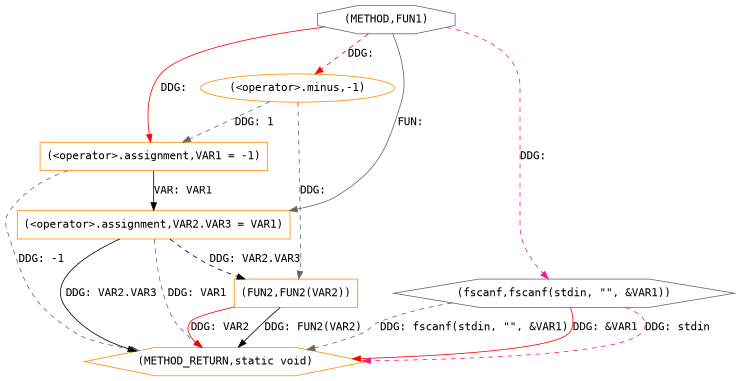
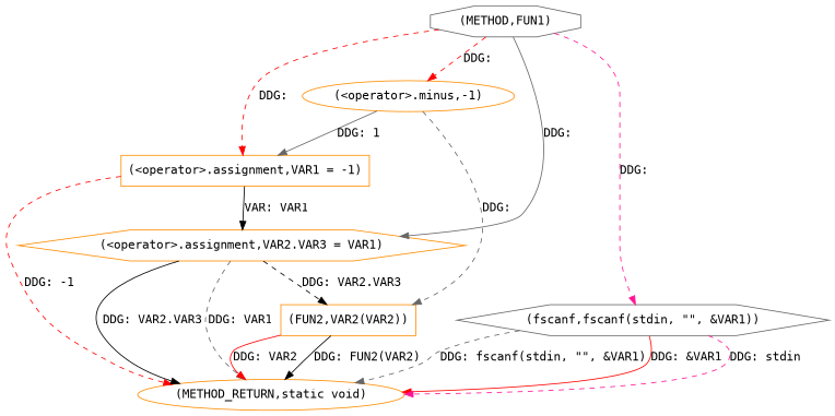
  digraph {
    fontname="DejaVu Sans Mono"
    node [color=darkorange fontname="DejaVu Sans Mono" shape=box]
    edge [color=red fontname="DejaVu Sans Mono" style=dashed]
    n1 [color=gray40 label="(METHOD,FUN1)" shape=octagon]
    n2 [label="(<operator>.assignment,VAR1 = -1)"]
    n3 [label="(<operator>.minus,-1)" shape=ellipse]
    n4 [color=gray40 label="(fscanf,fscanf(stdin, \"\", &VAR1))" shape=hexagon]
-   n5 [label="(<operator>.assignment,VAR2.VAR3 = VAR1)"]
-   n6 [label="(METHOD_RETURN,static void)" shape=hexagon]
-   n7 [label="(FUN2,FUN2(VAR2))"]
-   n1 -> n2 [label="DDG: " style=solid]
+   n5 [label="(<operator>.assignment,VAR2.VAR3 = VAR1)" shape=hexagon]
+   n6 [label="(METHOD_RETURN,static void)" shape=ellipse]
+   n7 [label="(FUN2,VAR2(VAR2))"]
+   n1 -> n2 [label="DDG: "]
    n1 -> n3 [label="DDG: "]
    n1 -> n4 [color=deeppink label="DDG: "]
-   n1 -> n5 [color=gray40 label="FUN: " style=solid]
+   n1 -> n5 [color=gray40 label="DDG: " style=solid]
    n2 -> n5 [color=black label="VAR: VAR1" style=solid]
-   n2 -> n6 [color=gray40 label="DDG: -1"]
-   n3 -> n2 [color=gray40 label="DDG: 1"]
+   n2 -> n6 [label="DDG: -1"]
+   n3 -> n2 [color=gray40 label="DDG: 1" style=solid]
    n3 -> n7 [color=gray40 label="DDG: "]
    n4 -> n6 [color=gray40 label="DDG: fscanf(stdin, \"\", &VAR1)"]
    n4 -> n6 [label="DDG: &VAR1" style=solid]
    n4 -> n6 [color=deeppink label="DDG: stdin"]
    n5 -> n6 [color=gray40 label="DDG: VAR1"]
    n5 -> n6 [color=black label="DDG: VAR2.VAR3" style=solid]
    n5 -> n7 [color=black label="DDG: VAR2.VAR3"]
    n7 -> n6 [color=black label="DDG: FUN2(VAR2)" style=solid]
    n7 -> n6 [label="DDG: VAR2" style=solid]
  }
